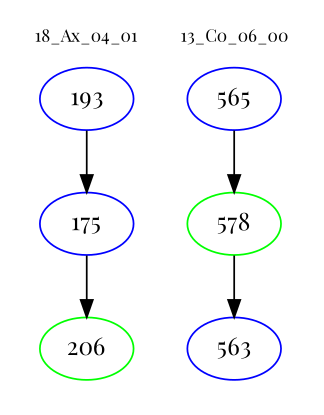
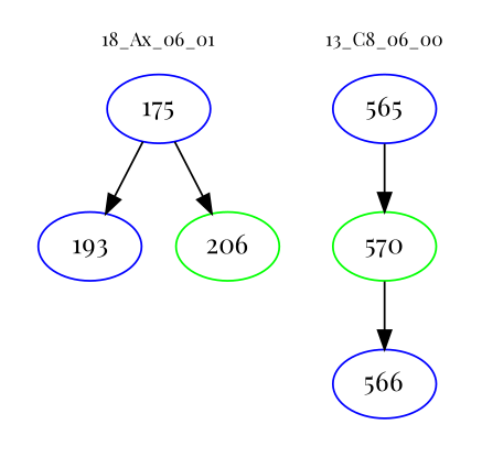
  digraph {
    fontname="Playfair Display"
    node [color=blue fontname="Playfair Display"]
    edge [color=black fontname="Playfair Display"]
    n1 [label=175]
    n2 [label=193]
    n3 [color=green label=206]
    n4 [label=565]
-   n5 [color=green label=578]
-   n6 [label=563]
+   n5 [color=green label=570]
+   n6 [label=566]
    subgraph cluster_1 {
      color=white
      fontsize=10
-     label="18_Ax_04_01"
+     label="18_Ax_06_01"
      n1
      n2
      n3
    }
    subgraph cluster_2 {
      color=white
      fontsize=10
-     label="13_C0_06_00"
+     label="13_C8_06_00"
      n4
      n5
      n6
    }
-   n2 -> n1
+   n1 -> n2
    n1 -> n3
    n4 -> n5
    n5 -> n6
  }
